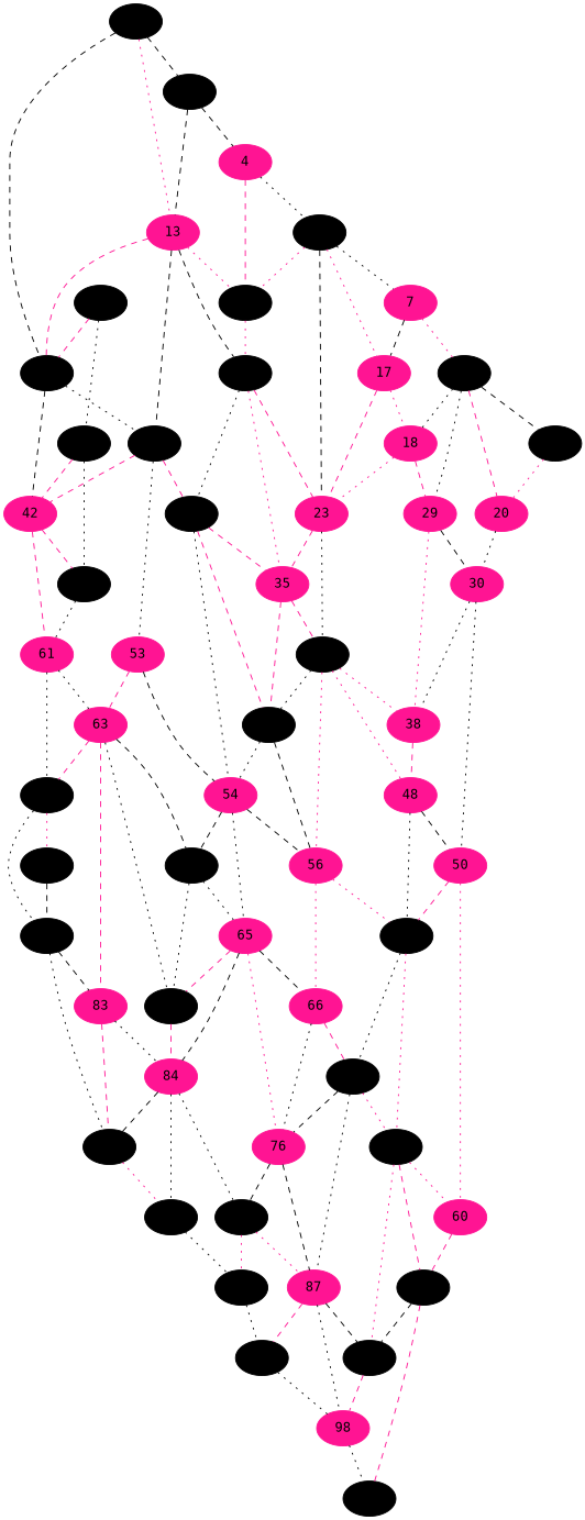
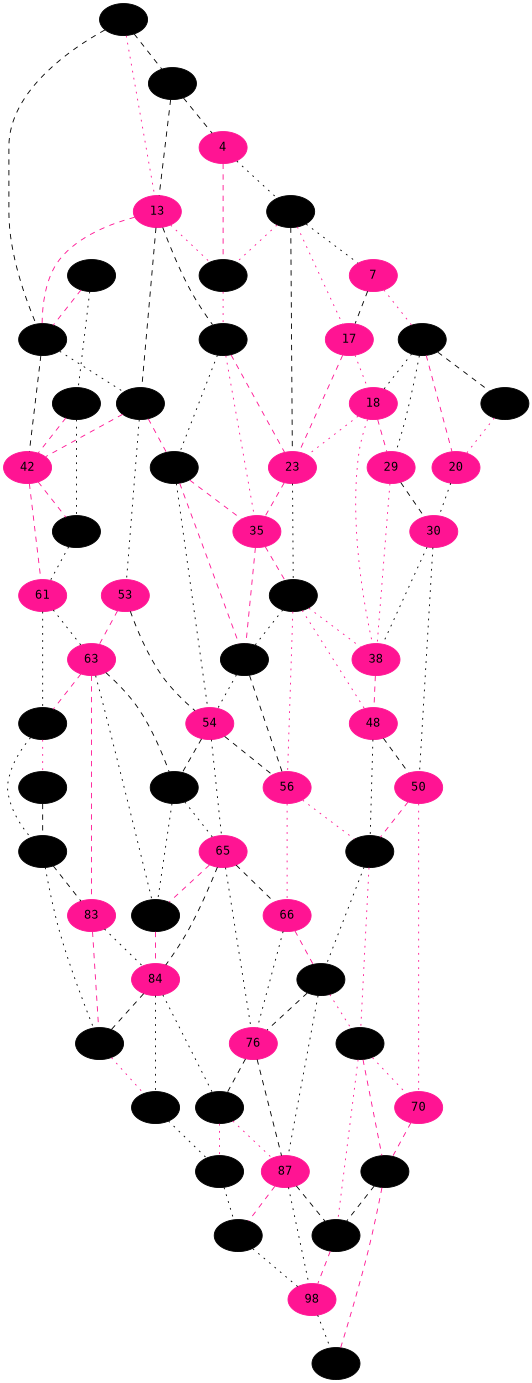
  graph {
    fontname="DejaVu Sans Mono"
    node [color=black fontname="DejaVu Sans Mono" style=filled]
    edge [color=black fontname="DejaVu Sans Mono" style=dotted]
    2 [super="+12"]
    3
    13 [color=deeppink super="+23"]
    22 [super="+32"]
    21 [super="+31"]
    41
    4 [color=deeppink super="+5"]
    14 [super="+15"]
    24 [super="+25"]
    33 [super="+43"]
    42 [color=deeppink super="+52"]
    6 [super="+16"]
    7 [color=deeppink super="+8"]
    17 [color=deeppink]
    n15 [color=deeppink label=23 super="+27"]
    9 [super="+19"]
    18 [color=deeppink super="+28"]
    35 [color=deeppink super="+36"]
    37 [super="+47"]
    10
    20 [color=deeppink]
    29 [color=deeppink]
    38 [color=deeppink super="+39"]
    30 [color=deeppink super="+40"]
    34 [super="+44"]
    53 [color=deeppink]
    48 [color=deeppink super="+49"]
    50 [color=deeppink super="+60"]
    51
    61 [color=deeppink super="+62"]
    45 [super="+46"]
    54 [color=deeppink super="+55"]
    56 [color=deeppink super="+57"]
    58 [super="+59"]
-   70 [color=deeppink label=60]
+   70 [color=deeppink]
    63 [color=deeppink super="+73"]
    64
    65 [color=deeppink super="+75"]
    66 [color=deeppink super="+67"]
    71 [super="+72"]
    68 [super="+78"]
    69 [super="+79"]
    80 [super="+90"]
    74
    83 [color=deeppink]
    76 [color=deeppink super="+77"]
    84 [color=deeppink super="+85"]
    87 [color=deeppink super="+88"]
    89
    81 [super="+91"]
    82 [super="+92"]
    93 [super="+94"]
    86
    95
    97
    98 [color=deeppink super="+99"]
    100
    96
    2 -- 3 [style=dashed]
    2 -- 13 [color=deeppink]
    2 -- 22 [style=dashed]
    3 -- 13 [style=dashed]
    3 -- 4 [style=dashed]
    13 -- 22 [color=deeppink style=dashed]
    13 -- 14 [color=deeppink]
    13 -- 24 [style=dashed]
    13 -- 33 [style=dashed]
    22 -- 33
    22 -- 42 [style=dashed]
    21 -- 22 [color=deeppink style=dashed weight=2]
    21 -- 41
    41 -- 42 [color=deeppink style=dashed]
    41 -- 51
    4 -- 14 [color=deeppink style=dashed weight=2]
    4 -- 6
    14 -- 24 [color=deeppink weight=2]
    24 -- n15 [color=deeppink style=dashed]
    24 -- 35 [color=deeppink]
    24 -- 34
    33 -- 42 [color=deeppink style=dashed]
    33 -- 34 [color=deeppink style=dashed weight=2]
    33 -- 53
    42 -- 51 [color=deeppink style=dashed]
    42 -- 61 [color=deeppink style=dashed]
    6 -- 14 [color=deeppink]
    6 -- 7
    6 -- 17 [color=deeppink]
    6 -- n15 [style=dashed]
    7 -- 17 [style=dashed]
    7 -- 9 [color=deeppink]
    17 -- n15 [color=deeppink style=dashed]
    17 -- 18 [color=deeppink]
    n15 -- 35 [color=deeppink style=dashed]
    n15 -- 37
    9 -- 18
    9 -- 10 [style=dashed]
    9 -- 20 [color=deeppink style=dashed]
    9 -- 29
    18 -- n15 [color=deeppink]
    18 -- 29 [color=deeppink style=dashed]
+   18 -- 38 [color=deeppink]
    35 -- 37 [color=deeppink style=dashed]
    35 -- 45 [color=deeppink style=dashed weight=2]
    37 -- 38 [color=deeppink]
    37 -- 48 [color=deeppink]
    37 -- 45
    37 -- 56 [color=deeppink]
    10 -- 20 [color=deeppink]
    20 -- 30
    29 -- 38 [color=deeppink]
    29 -- 30 [style=dashed]
    38 -- 48 [color=deeppink style=dashed weight=2]
    30 -- 38
    30 -- 50
    34 -- 35 [color=deeppink style=dashed]
    34 -- 45 [color=deeppink style=dashed]
    34 -- 54
    53 -- 54 [style=dashed]
    53 -- 63 [color=deeppink style=dashed]
    48 -- 50 [style=dashed]
    48 -- 58 [weight=2]
    50 -- 58 [color=deeppink style=dashed]
    50 -- 70 [color=deeppink]
    51 -- 61
    61 -- 63
    61 -- 71 [weight=2]
    45 -- 54
    45 -- 56 [style=dashed]
    54 -- 56 [style=dashed]
    54 -- 64 [style=dashed]
    54 -- 65
    56 -- 58 [color=deeppink]
    56 -- 66 [color=deeppink weight=2]
    58 -- 68
    58 -- 69 [color=deeppink]
    70 -- 80 [color=deeppink style=dashed]
    63 -- 64 [style=dashed]
    63 -- 71 [color=deeppink style=dashed]
    63 -- 74
    63 -- 83 [color=deeppink style=dashed]
    64 -- 65
    64 -- 74
    65 -- 66 [style=dashed]
    65 -- 74 [color=deeppink style=dashed]
-   65 -- 76 [color=deeppink]
+   65 -- 76
    65 -- 84 [style=dashed]
    66 -- 68 [color=deeppink style=dashed]
    66 -- 76 [weight=2]
    71 -- 81 [color=deeppink]
    71 -- 82
    68 -- 69 [color=deeppink weight=2]
    68 -- 76 [style=dashed]
    68 -- 87
    69 -- 70 [color=deeppink]
    69 -- 80 [color=deeppink style=dashed]
    69 -- 89 [color=deeppink]
    80 -- 89 [style=dashed]
    80 -- 100 [color=deeppink style=dashed]
    74 -- 84 [color=deeppink style=dashed]
    83 -- 84
    83 -- 93 [color=deeppink style=dashed]
    76 -- 87 [style=dashed]
    76 -- 86 [style=dashed]
    84 -- 93 [style=dashed]
    84 -- 86
    84 -- 95
    87 -- 89 [style=dashed]
    87 -- 97 [color=deeppink style=dashed]
    87 -- 98
    89 -- 98 [color=deeppink style=dashed]
    81 -- 82 [style=dashed weight=2]
    82 -- 83 [style=dashed]
    82 -- 93
    93 -- 95 [color=deeppink]
    86 -- 87 [color=deeppink]
    86 -- 96 [color=deeppink]
    95 -- 96
    97 -- 98
    98 -- 100
    96 -- 97
  }
